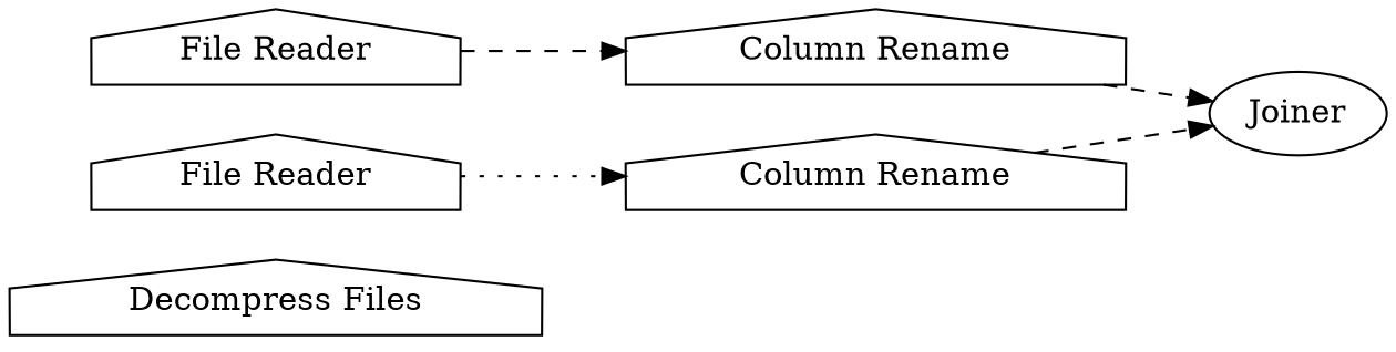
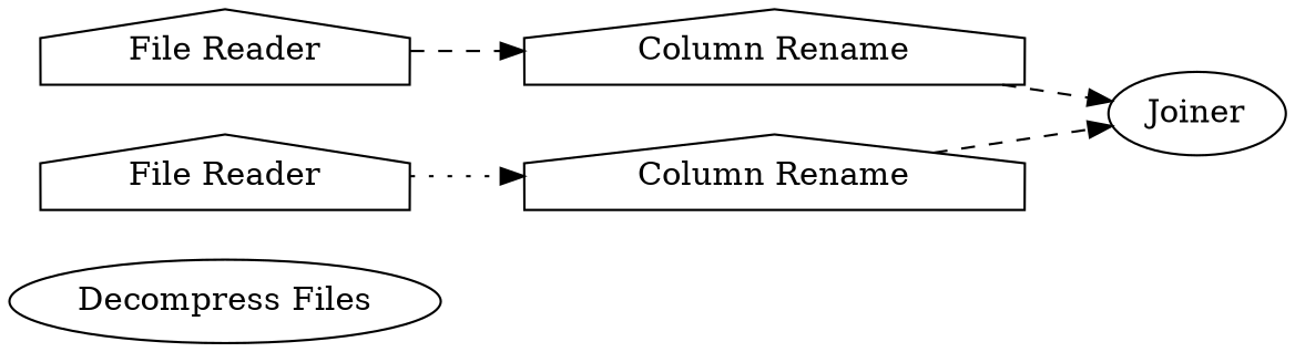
  digraph {
    rankdir=LR
    node [shape=house]
    edge [style=dashed]
-   n1 [label="Decompress Files"]
+   n1 [label="Decompress Files" shape=ellipse]
    n2 [label="File Reader"]
    n3 [label="Column Rename"]
    n4 [label="File Reader"]
    n5 [label="Column Rename"]
    n6 [label=Joiner shape=ellipse]
    n2 -> n3
    n3 -> n6
    n4 -> n5 [style=dotted]
    n5 -> n6
  }
